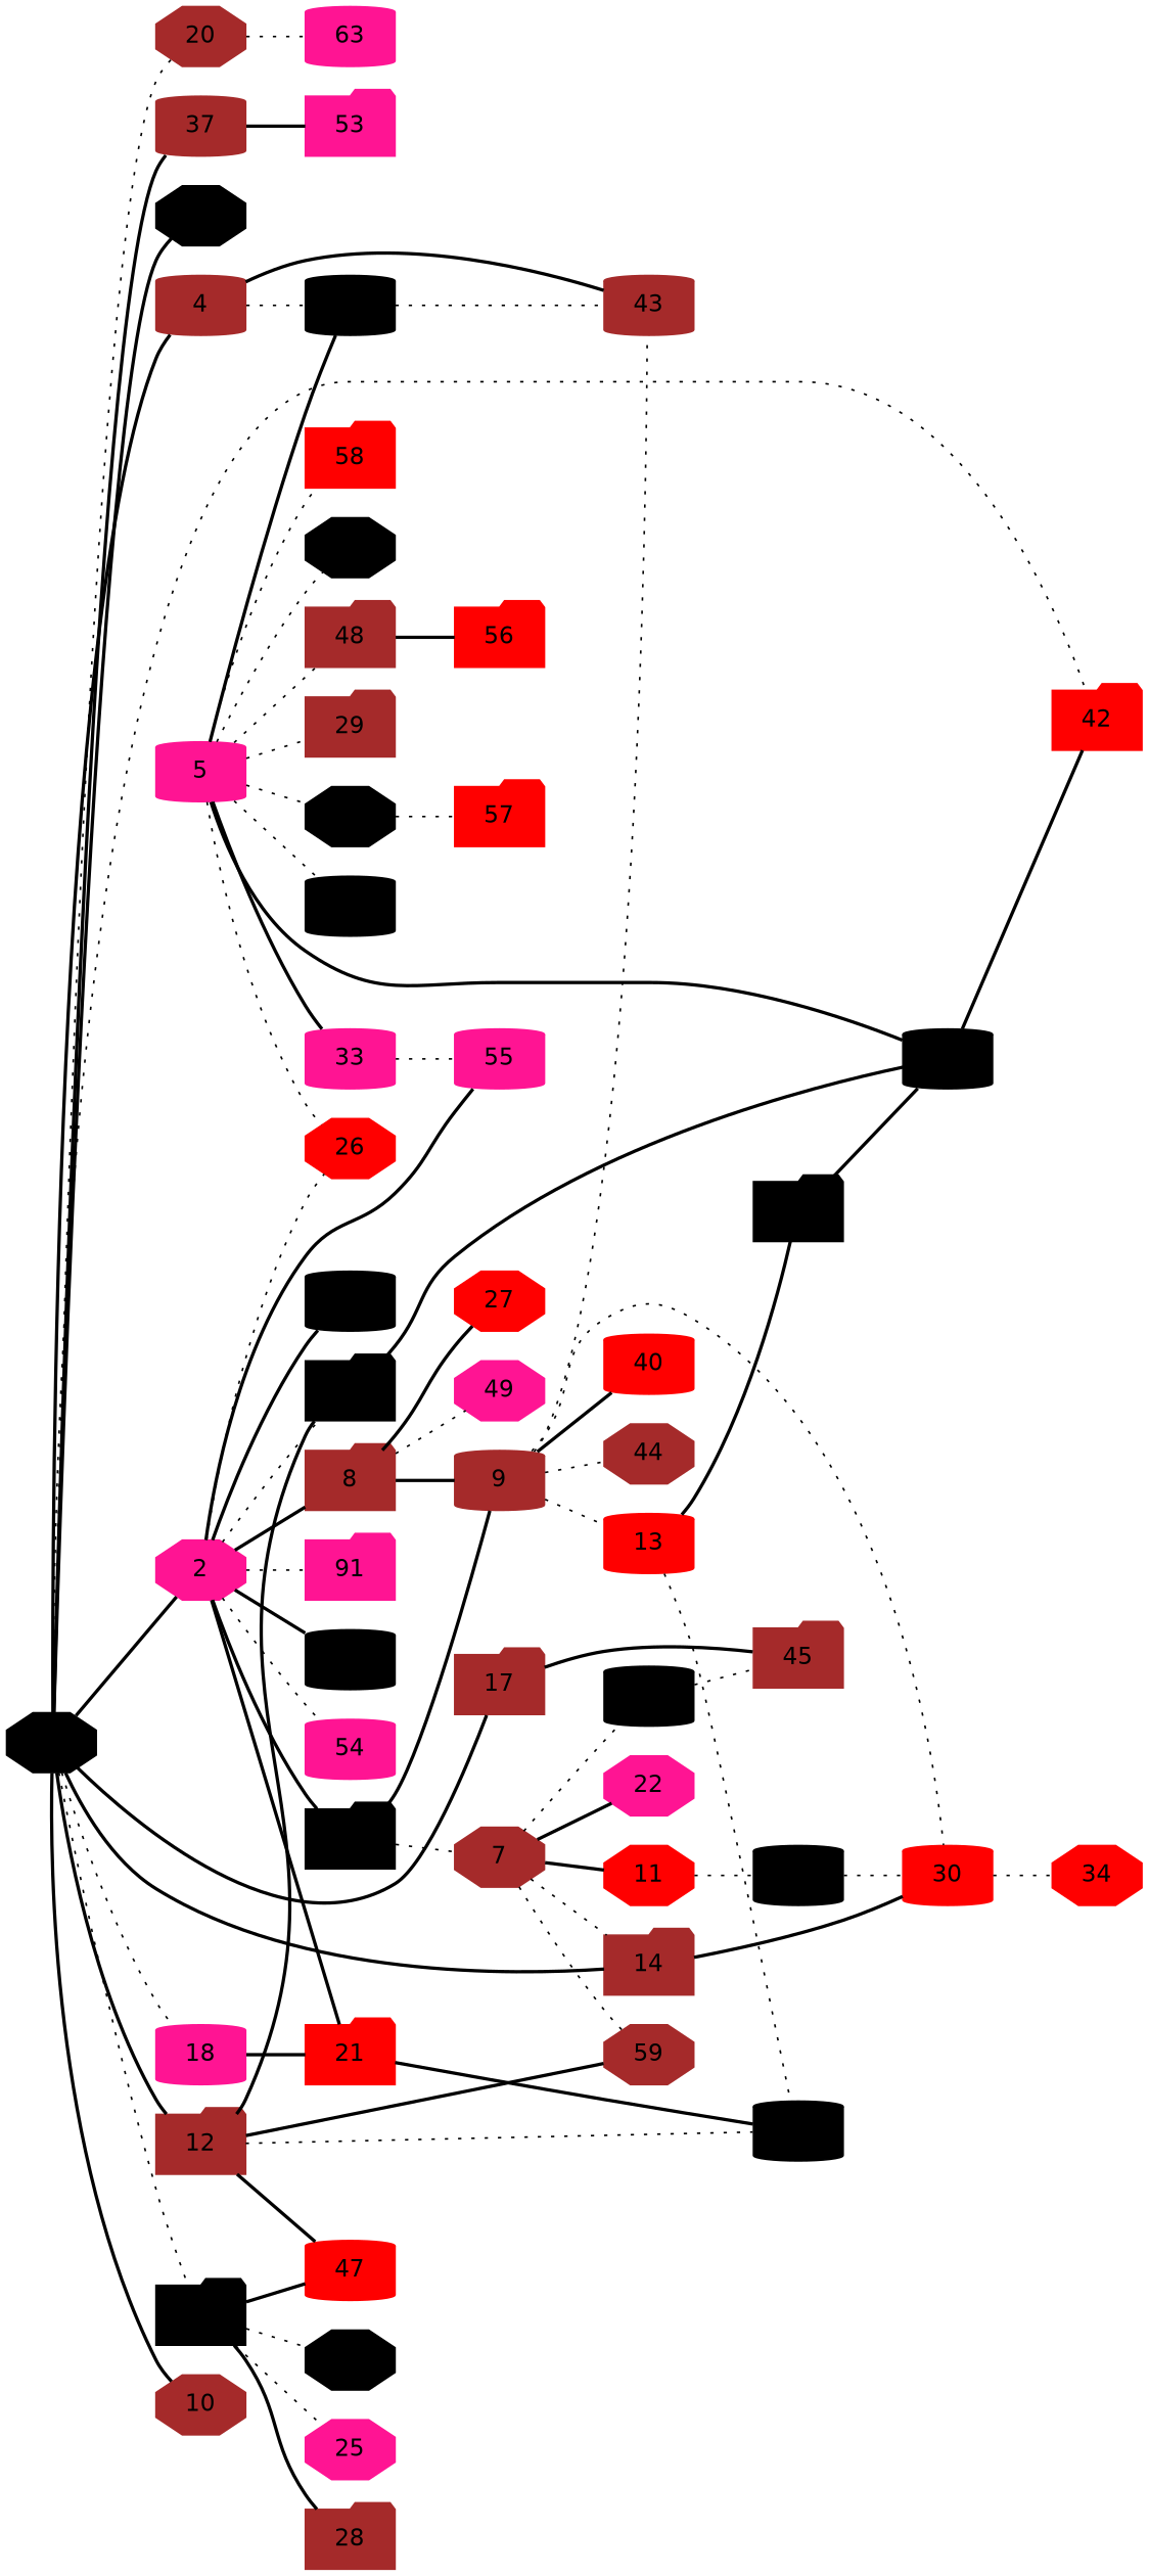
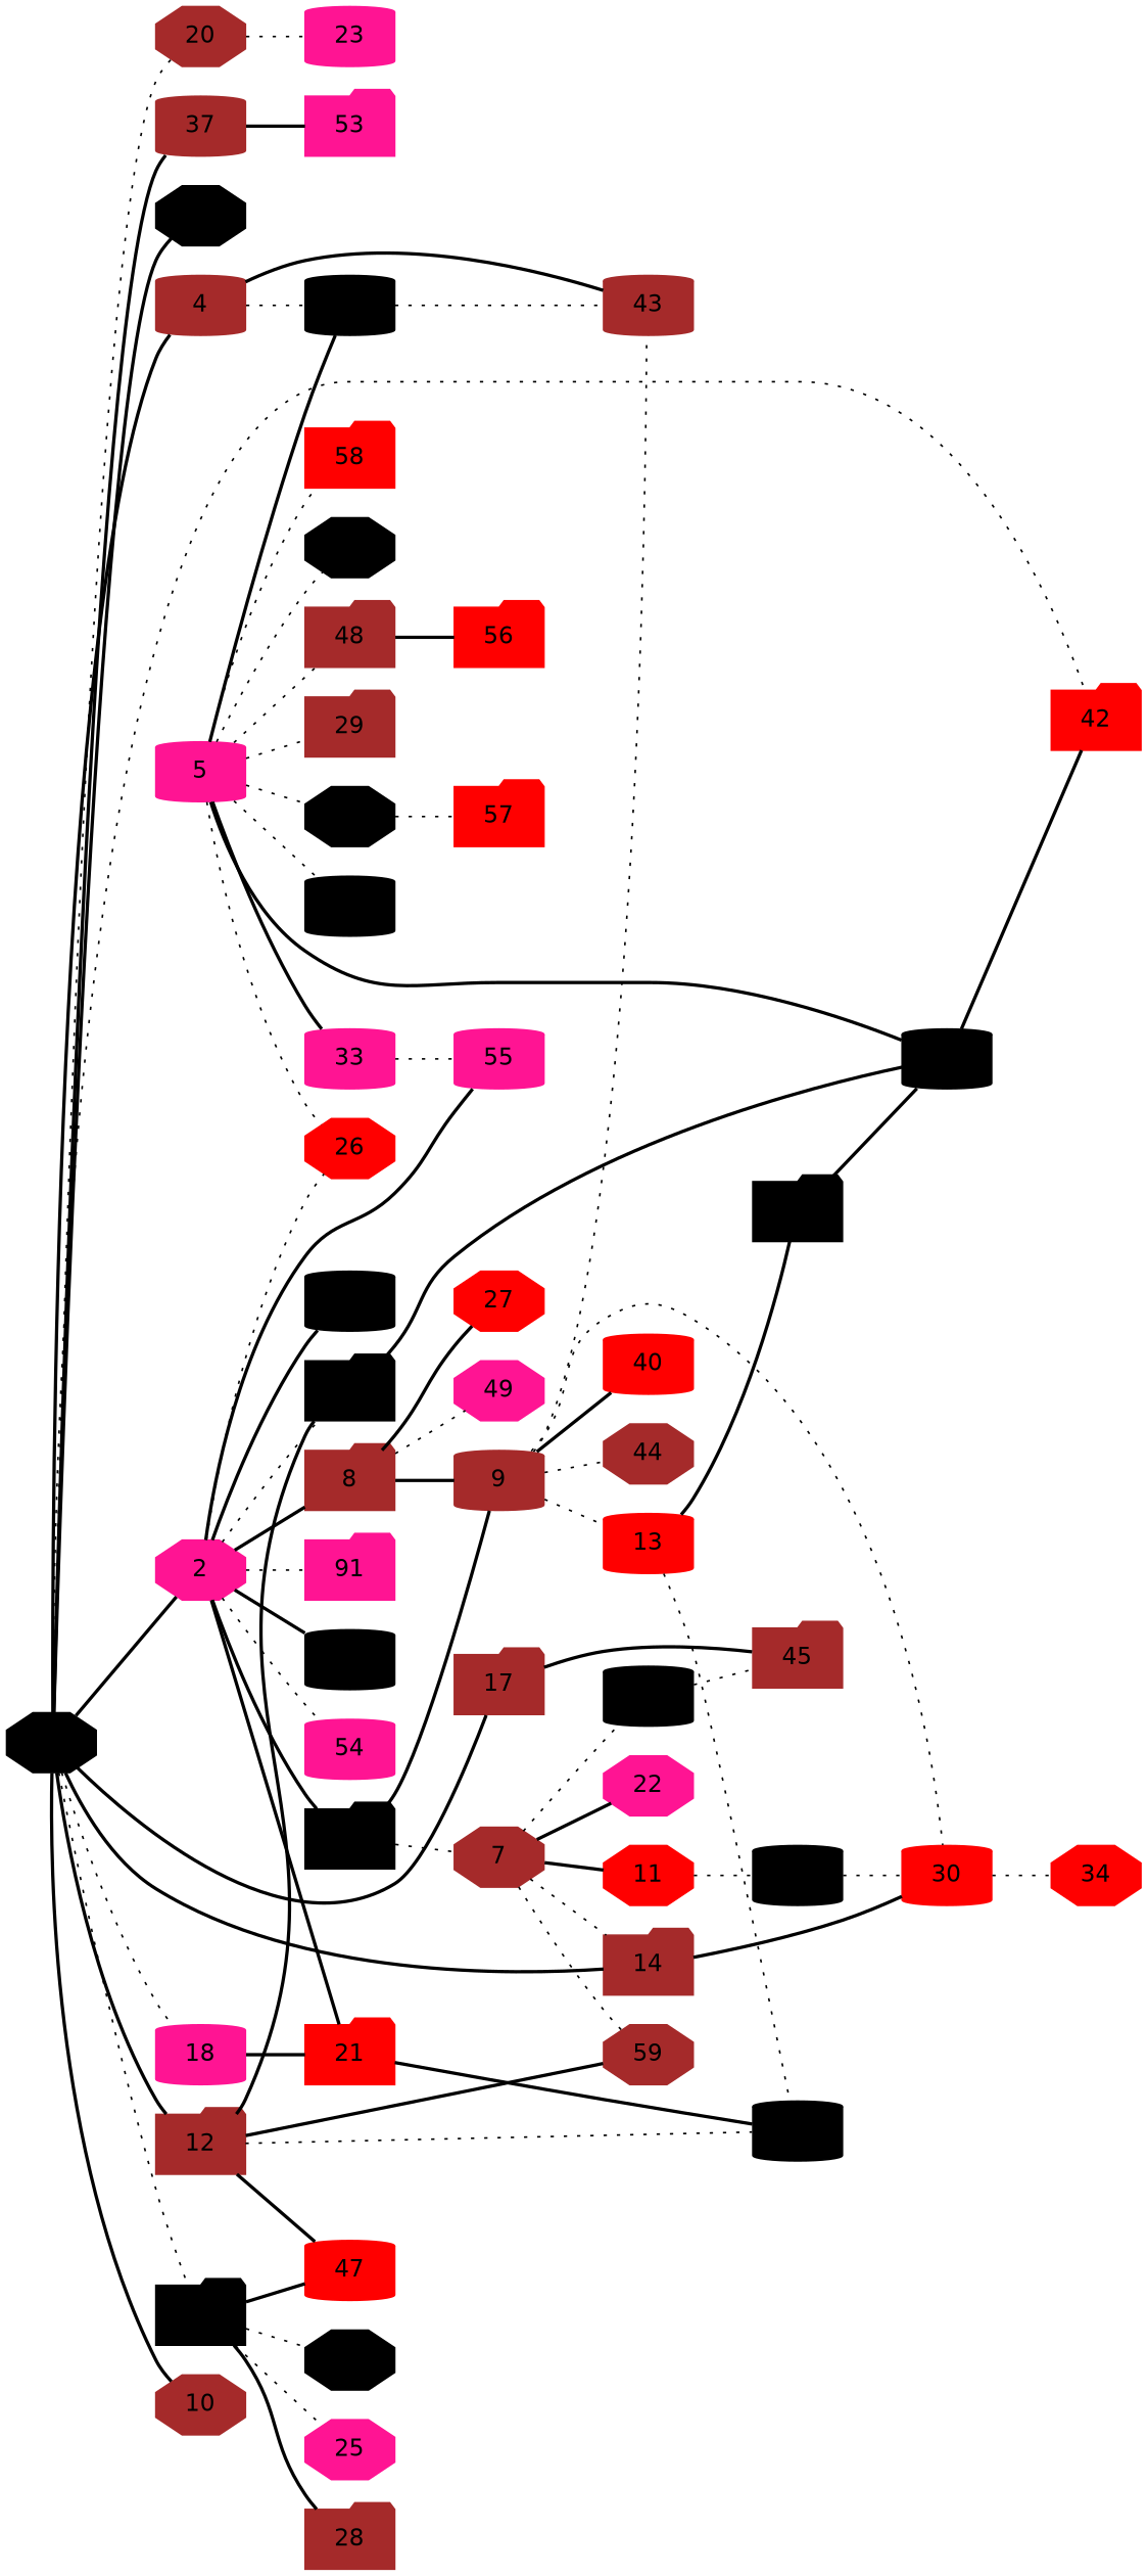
  graph {
    fontname="DejaVu Sans"
    rankdir=LR
    node [color=black fontname="DejaVu Sans" shape=cylinder style=filled]
    edge [fontname="DejaVu Sans" style=bold]
    1 [shape=octagon]
    2 [color=deeppink shape=octagon]
    4 [color=brown]
    10 [color=brown shape=octagon]
    12 [color=brown shape=folder]
    14 [color=brown shape=folder]
    17 [color=brown shape=folder]
    18 [color=deeppink]
    20 [color=brown shape=octagon]
    24 [shape=folder]
    37 [color=brown]
    42 [color=red shape=folder]
    52 [shape=octagon]
    3 [shape=folder]
    8 [color=brown shape=folder]
    19
    21 [color=red shape=folder]
    26 [color=red shape=octagon]
    n19 [color=deeppink label=91 shape=folder]
    32 [shape=folder]
    51
    54 [color=deeppink]
    55 [color=deeppink]
    16
    43 [color=brown]
    59 [color=brown shape=octagon]
    35
    47 [color=red]
    30 [color=red]
    45 [color=brown shape=folder]
-   23 [color=deeppink label=63]
+   23 [color=deeppink]
    25 [color=deeppink shape=octagon]
    28 [color=brown shape=folder]
    46 [shape=octagon]
    53 [color=deeppink shape=folder]
    7 [color=brown shape=octagon]
    9 [color=brown]
    5 [color=deeppink]
    6 [shape=octagon]
    29 [color=brown shape=folder]
    33 [color=deeppink]
    39
    41
    48 [color=brown shape=folder]
    50 [shape=octagon]
    58 [color=red shape=folder]
    27 [color=red shape=octagon]
    49 [color=deeppink shape=octagon]
    11 [color=red shape=octagon]
    22 [color=deeppink shape=octagon]
    36
    13 [color=red]
    40 [color=red]
    44 [color=brown shape=octagon]
    56 [color=red shape=folder]
    57 [color=red shape=folder]
    15
    38 [shape=folder]
    34 [color=red shape=octagon]
    1 -- 2
    1 -- 4
    1 -- 10
    1 -- 12
    1 -- 14
    1 -- 17
    1 -- 18 [style=dotted]
    1 -- 20 [style=dotted]
    1 -- 24 [style=dotted]
    1 -- 37
    1 -- 42 [style=dotted]
    1 -- 52
    2 -- 3
    2 -- 8
    2 -- 19
    2 -- 21
    2 -- 26 [style=dotted]
    2 -- n19 [style=dotted]
    2 -- 32 [style=dotted]
    2 -- 51
    2 -- 54 [style=dotted]
    2 -- 55
    4 -- 16 [style=dotted]
    4 -- 43
    12 -- 32
    12 -- 59
    12 -- 35 [style=dotted]
    12 -- 47
    14 -- 30
    17 -- 45
    18 -- 21
    20 -- 23 [style=dotted]
    24 -- 47
    24 -- 25 [style=dotted]
    24 -- 28
    24 -- 46 [style=dotted]
    37 -- 53
    3 -- 7 [style=dotted]
    3 -- 9
    8 -- 9
    8 -- 27
    8 -- 49 [style=dotted]
    21 -- 35
    32 -- 41
    16 -- 43 [style=dotted]
    30 -- 34 [style=dotted]
    7 -- 14 [style=dotted]
    7 -- 59 [style=dotted]
    7 -- 11
    7 -- 22
    7 -- 36 [style=dotted]
    9 -- 43 [style=dotted]
    9 -- 30 [style=dotted]
    9 -- 13 [style=dotted]
    9 -- 40
    9 -- 44 [style=dotted]
    5 -- 26 [style=dotted]
    5 -- 16
    5 -- 6 [style=dotted]
    5 -- 29 [style=dotted]
    5 -- 33
    5 -- 39 [style=dotted]
    5 -- 41
    5 -- 48 [style=dotted]
    5 -- 50 [style=dotted]
    5 -- 58 [style=dotted]
    33 -- 55 [style=dotted]
    41 -- 42
    48 -- 56
    50 -- 57 [style=dotted]
    11 -- 15 [style=dotted]
    36 -- 45 [style=dotted]
    13 -- 35 [style=dotted]
    13 -- 38
    15 -- 30 [style=dotted]
    38 -- 41
  }
